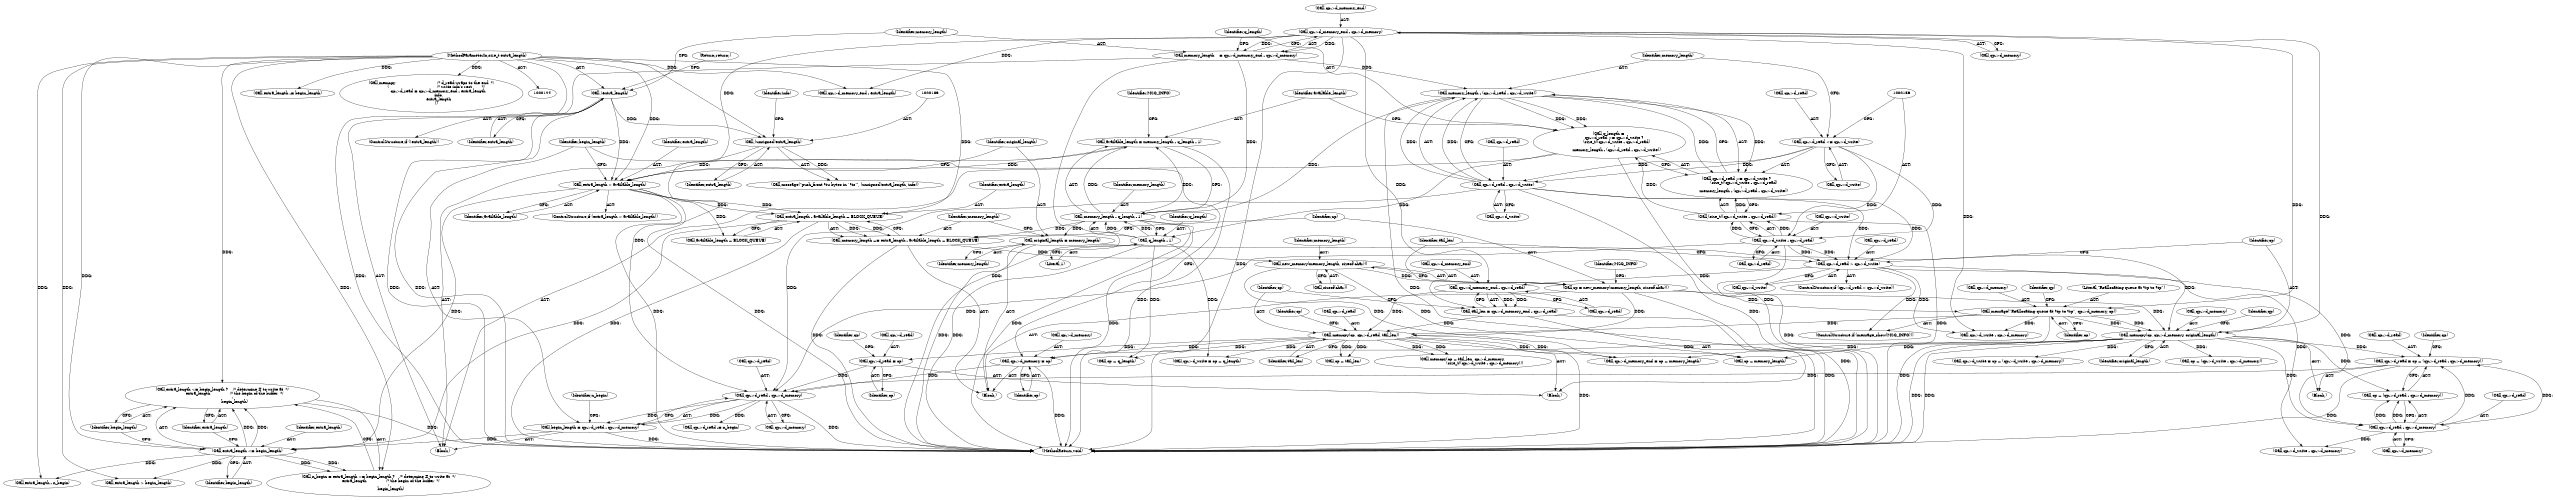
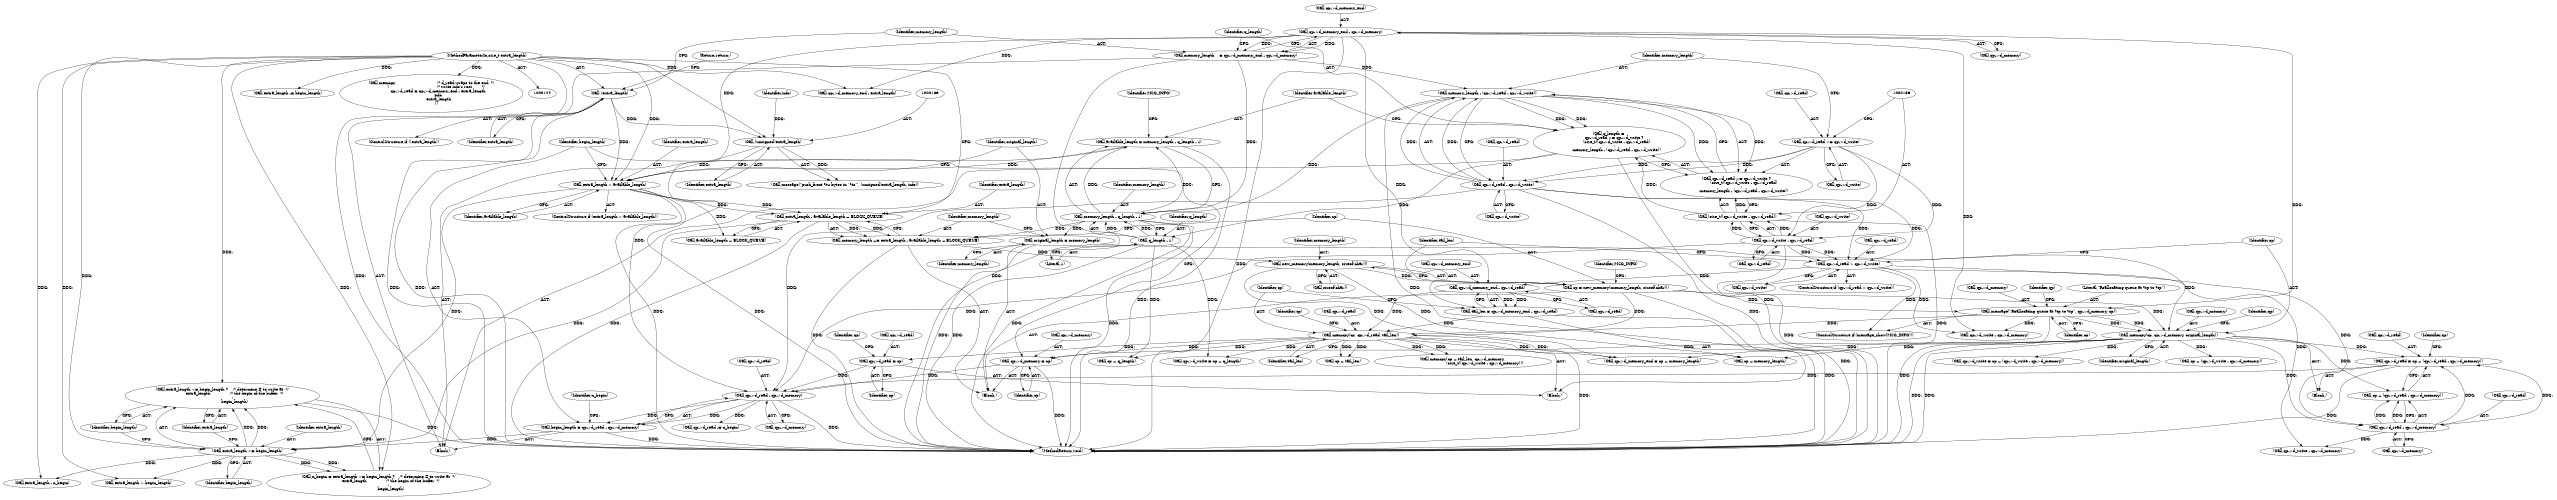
  digraph {
    fontname="DejaVu Serif"
    node [fontname="DejaVu Serif"]
    edge [fontname="DejaVu Serif"]
    n1 [label="(Call,extra_length <= begin_length ?    /* determine # to write at  */\n                    extra_length                /* the begin of the buffer  */\n                :\n                    begin_length)"]
    n2 [label="(Identifier,begin_length)"]
    n3 [label="(MethodReturn,void)"]
    n4 [label="(Call,n_begin = extra_length <= begin_length ?    /* determine # to write at  */\n                    extra_length                /* the begin of the buffer  */\n                :\n                    begin_length)"]
    n5 [label="(Identifier,extra_length)"]
    n6 [label="(Call,extra_length <= begin_length)"]
    n7 [label="(Identifier,begin_length)"]
    n8 [label="(Call,extra_length - n_begin)"]
    n9 [label="(Call,extra_length > begin_length)"]
    n10 [label="(Call,extra_length > available_length)"]
    n11 [label="(Call,extra_length - available_length + BLOCK_QUEUE)"]
    n12 [label="(Identifier,available_length)"]
    n13 [label="(ControlStructure,if (extra_length > available_length))"]
    n14 [label="(Call,available_length + BLOCK_QUEUE)"]
    n15 [label="(Call,memory_length += extra_length - available_length + BLOCK_QUEUE)"]
    n16 [label="(Call,(unsigned)extra_length)"]
    n17 [label="(Call,message(\"push_front %u bytes in `%s'\", (unsigned)extra_length, info))"]
    n18 [label="(Identifier,extra_length)"]
    n19 [label="(Call,!extra_length)"]
    n20 [label="(Identifier,extra_length)"]
    n21 [label="(ControlStructure,if (!extra_length))"]
    n22 [label="(MethodParameterIn,size_t extra_length)"]
    n23 [label="(Call,qp->d_memory_end - extra_length)"]
    n24 [label="(Call,extra_length -= begin_length)"]
    n25 [label="(Call,memcpy                                  /* d_read wraps to the end  */\n        (                                       /* write info's rest        */\n            qp->d_read = qp->d_memory_end - extra_length,\n            info,\n            extra_length\n        ))"]
    1000124
    n27 [label="(Call,available_length = memory_length - q_length - 1)"]
    n28 [label="(Call,memory_length - q_length - 1)"]
    n29 [label="(Block,)"]
    n30 [label="(Call,q_length - 1)"]
    n31 [label="(Call,original_length = memory_length)"]
    n32 [label="(Call,cp + q_length)"]
    n33 [label="(Literal,1)"]
    n34 [label="(Call,qp->d_write = cp + q_length)"]
    n35 [label="(Call,new_memory(memory_length, sizeof(char)))"]
    n36 [label="(Block,)"]
    n37 [label="(Call,memcpy(cp, qp->d_memory, original_length))"]
    n38 [label="(Identifier,memory_length)"]
    n39 [label="(Call,memory_length - (qp->d_read - qp->d_write))"]
    n40 [label="(Call,qp->d_read - qp->d_write)"]
    n41 [label="(Call,q_length = \n        qp->d_read <= qp->d_write ?\n            (size_t)(qp->d_write - qp->d_read)\n        :\n            memory_length - (qp->d_read - qp->d_write))"]
    n42 [label="(Call,qp->d_read <= qp->d_write ?\n            (size_t)(qp->d_write - qp->d_read)\n        :\n            memory_length - (qp->d_read - qp->d_write))"]
    n43 [label="(Call,qp->d_read - qp->d_memory)"]
    n44 [label="(Call,qp->d_read > qp->d_write)"]
    n45 [label="(Call,qp->d_write)"]
    n46 [label="(Call,(size_t)(qp->d_write - qp->d_read))"]
    n47 [label="(Call,memory_length    = qp->d_memory_end - qp->d_memory)"]
    n48 [label="(Call,qp->d_memory_end - qp->d_memory)"]
    n49 [label="(Call,message(\"Reallocating queue at %p to %p\", qp->d_memory, cp))"]
    n50 [label="(Call,qp->d_memory_end - qp->d_read)"]
    n51 [label="(Call,qp->d_memory)"]
    n52 [label="(Call,qp->d_write - qp->d_memory)"]
    n53 [label="(Call,begin_length = qp->d_read - qp->d_memory)"]
    n54 [label="(Call,qp->d_memory)"]
    n55 [label="(Call,qp->d_read -= n_begin)"]
    n56 [label="(Call,qp->d_read = cp + (qp->d_read - qp->d_memory))"]
    n57 [label="(Block,)"]
    n58 [label="(Call,cp + (qp->d_read - qp->d_memory))"]
    n59 [label="(Call,qp->d_read - qp->d_memory)"]
    n60 [label="(Call,qp->d_memory = cp)"]
    n61 [label="(Call,qp->d_memory_end = cp + memory_length)"]
    n62 [label="(Call,qp->d_write = cp + (qp->d_write - qp->d_memory))"]
    n63 [label="(Call,cp + memory_length)"]
    n64 [label="(Identifier,original_length)"]
    n65 [label="(Call,cp + (qp->d_write - qp->d_memory))"]
    n66 [label="(Call,memcpy(cp, qp->d_read, tail_len))"]
    n67 [label="(Identifier,cp)"]
    n68 [label="(ControlStructure,if (message_show(MSG_INFO)))"]
    n69 [label="(Call,tail_len = qp->d_memory_end - qp->d_read)"]
    n70 [label="(Call,qp->d_read)"]
    n71 [label="(Call,qp->d_write - qp->d_memory)"]
    n72 [label="(Call,qp->d_write)"]
    n73 [label="(ControlStructure,if (qp->d_read > qp->d_write))"]
    n74 [label="(Call,qp->d_read <= qp->d_write)"]
    n75 [label="(Call,qp->d_write - qp->d_read)"]
    n76 [label="(Call,qp->d_write)"]
    n77 [label="(Call,qp->d_read)"]
    n78 [label="(Call,qp->d_memory)"]
    n79 [label="(Identifier,cp)"]
    n80 [label="(Call,cp = new_memory(memory_length, sizeof(char)))"]
    n81 [label="(Call,sizeof(char))"]
    n82 [label="(Call,qp->d_read = cp)"]
    n83 [label="(Block,)"]
    n84 [label="(Call,memcpy(cp + tail_len, qp->d_memory, \n                                    (size_t)(qp->d_write - qp->d_memory)))"]
    n85 [label="(Identifier,tail_len)"]
    n86 [label="(Call,cp + tail_len)"]
    n87 [label="(Identifier,cp)"]
    n88 [label="(Identifier,extra_length)"]
    n89 [label="(Call,qp->d_read)"]
    n90 [label="(Identifier,tail_len)"]
    n91 [label="(Identifier,extra_length)"]
    n92 [label="(Call,qp->d_memory)"]
    n93 [label="(Call,qp->d_memory)"]
    n94 [label="(Identifier,q_length)"]
    n95 [label="(Identifier,qp)"]
    n96 [label="(Call,qp->d_read)"]
    n97 [label="(Call,qp->d_read)"]
    n98 [label="(Identifier,cp)"]
    n99 [label="(Identifier,cp)"]
    n100 [label="(Identifier,MSG_INFO)"]
    n101 [label="(Identifier,available_length)"]
    n102 [label="(Identifier,memory_length)"]
    n103 [label="(Call,qp->d_write)"]
    n104 [label="(Identifier,qp)"]
    n105 [label="(Identifier,qp)"]
    n106 [label="(Identifier,q_length)"]
    n107 [label="(Identifier,cp)"]
    n108 [label="(Identifier,info)"]
    n109 [label="(Identifier,begin_length)"]
    n110 [label="(Call,qp->d_memory_end)"]
    n111 [label="(Literal,\"Reallocating queue at %p to %p\")"]
    n112 [label="(Identifier,memory_length)"]
    n113 [label="(Identifier,cp)"]
    n114 [label="(Call,qp->d_read)"]
    n115 [label="(Call,qp->d_read)"]
    n116 [label="(Identifier,extra_length)"]
    n117 [label="(Call,qp->d_read)"]
    n118 [label="(Return,return;)"]
    n119 [label="(Call,qp->d_memory)"]
    n120 [label="(Identifier,MSG_INFO)"]
    n121 [label="(Identifier,memory_length)"]
    n122 [label="(Identifier,memory_length)"]
    n123 [label="(Call,qp->d_read)"]
    n124 [label="(Identifier,n_begin)"]
    n125 [label="(Call,qp->d_read)"]
    n126 [label="(Identifier,qp)"]
    n127 [label="(Identifier,memory_length)"]
    n128 [label="(Identifier,original_length)"]
    n129 [label="(Call,qp->d_memory_end)"]
    1000189
    1000159
    n1 -> n2 [label="CFG: "]
    n1 -> n3 [label="DDG: "]
    n1 -> n4 [label="AST: "]
    n1 -> n5 [label="CFG: "]
    n2 -> n1 [label="AST: "]
    n2 -> n6 [label="CFG: "]
    n4 -> n1 [label="CFG: "]
    n5 -> n1 [label="AST: "]
    n5 -> n6 [label="CFG: "]
    n6 -> n1 [label="AST: "]
    n6 -> n1 [label="DDG: "]
    n6 -> n1 [label="DDG: "]
    n6 -> n4 [label="DDG: "]
    n6 -> n4 [label="DDG: "]
    n6 -> n7 [label="CFG: "]
    n6 -> n8 [label="DDG: "]
    n6 -> n9 [label="DDG: "]
    n7 -> n6 [label="AST: "]
    n10 -> n3 [label="DDG: "]
    n10 -> n3 [label="DDG: "]
    n10 -> n6 [label="DDG: "]
    n10 -> n11 [label="DDG: "]
    n10 -> n11 [label="DDG: "]
    n10 -> n12 [label="CFG: "]
    n10 -> n13 [label="AST: "]
    n10 -> n14 [label="DDG: "]
    n11 -> n3 [label="DDG: "]
    n11 -> n6 [label="DDG: "]
    n11 -> n14 [label="CFG: "]
    n11 -> n15 [label="AST: "]
    n11 -> n15 [label="DDG: "]
    n11 -> n15 [label="DDG: "]
    n12 -> n10 [label="AST: "]
    n14 -> n11 [label="AST: "]
    n15 -> n3 [label="DDG: "]
    n15 -> n11 [label="CFG: "]
    n15 -> n35 [label="DDG: "]
    n15 -> n36 [label="AST: "]
    n16 -> n10 [label="DDG: "]
    n16 -> n17 [label="AST: "]
    n16 -> n17 [label="DDG: "]
    n16 -> n18 [label="CFG: "]
    n18 -> n16 [label="AST: "]
    n19 -> n3 [label="DDG: "]
    n19 -> n3 [label="DDG: "]
    n19 -> n10 [label="DDG: "]
    n19 -> n16 [label="DDG: "]
    n19 -> n20 [label="CFG: "]
    n19 -> n21 [label="AST: "]
    n20 -> n19 [label="AST: "]
    n22 -> n1 [label="DDG: "]
    n22 -> n3 [label="DDG: "]
    n22 -> n4 [label="DDG: "]
    n22 -> n6 [label="DDG: "]
    n22 -> n8 [label="DDG: "]
    n22 -> n9 [label="DDG: "]
    n22 -> n10 [label="DDG: "]
-   n22 -> n11 [label="DDG: "]
+   n22 -> n11 [label="CFG: "]
    n22 -> n16 [label="DDG: "]
    n22 -> n19 [label="AST: "]
    n22 -> n23 [label="DDG: "]
    n22 -> n24 [label="DDG: "]
    n22 -> n25 [label="DDG: "]
    n22 -> 1000124 [label="AST: "]
    n27 -> n3 [label="DDG: "]
    n27 -> n10 [label="DDG: "]
    n27 -> n28 [label="CFG: "]
    n27 -> n29 [label="AST: "]
    n28 -> n3 [label="DDG: "]
    n28 -> n3 [label="DDG: "]
    n28 -> n15 [label="DDG: "]
    n28 -> n27 [label="AST: "]
    n28 -> n27 [label="DDG: "]
    n28 -> n27 [label="DDG: "]
    n28 -> n30 [label="CFG: "]
    n28 -> n31 [label="DDG: "]
    n30 -> n3 [label="DDG: "]
    n30 -> n28 [label="AST: "]
    n30 -> n28 [label="DDG: "]
    n30 -> n28 [label="DDG: "]
    n30 -> n32 [label="DDG: "]
    n30 -> n33 [label="CFG: "]
    n30 -> n34 [label="DDG: "]
    n31 -> n3 [label="DDG: "]
    n31 -> n36 [label="AST: "]
    n31 -> n37 [label="DDG: "]
    n31 -> n38 [label="CFG: "]
    n33 -> n30 [label="AST: "]
    n35 -> n61 [label="DDG: "]
    n35 -> n63 [label="DDG: "]
    n35 -> n80 [label="AST: "]
    n35 -> n80 [label="DDG: "]
    n35 -> n81 [label="CFG: "]
    n37 -> n3 [label="DDG: "]
    n37 -> n3 [label="DDG: "]
    n37 -> n56 [label="DDG: "]
    n37 -> n57 [label="AST: "]
    n37 -> n58 [label="DDG: "]
    n37 -> n59 [label="DDG: "]
    n37 -> n60 [label="DDG: "]
    n37 -> n61 [label="DDG: "]
    n37 -> n62 [label="DDG: "]
    n37 -> n63 [label="DDG: "]
    n37 -> n64 [label="CFG: "]
    n37 -> n65 [label="DDG: "]
    n38 -> n31 [label="AST: "]
    n39 -> n3 [label="DDG: "]
    n39 -> n28 [label="DDG: "]
    n39 -> n40 [label="CFG: "]
    n39 -> n41 [label="DDG: "]
    n39 -> n41 [label="DDG: "]
    n39 -> n42 [label="AST: "]
    n39 -> n42 [label="DDG: "]
    n39 -> n42 [label="DDG: "]
    n40 -> n3 [label="DDG: "]
    n40 -> n39 [label="AST: "]
    n40 -> n39 [label="DDG: "]
    n40 -> n39 [label="DDG: "]
    n40 -> n43 [label="DDG: "]
    n40 -> n44 [label="DDG: "]
    n40 -> n44 [label="DDG: "]
    n40 -> n45 [label="CFG: "]
    n41 -> n3 [label="DDG: "]
    n41 -> n29 [label="AST: "]
    n41 -> n30 [label="DDG: "]
    n41 -> n42 [label="CFG: "]
    n42 -> n39 [label="CFG: "]
    n42 -> n41 [label="AST: "]
    n42 -> n46 [label="CFG: "]
    n43 -> n3 [label="DDG: "]
    n43 -> n53 [label="AST: "]
    n43 -> n53 [label="DDG: "]
    n43 -> n53 [label="DDG: "]
    n43 -> n54 [label="CFG: "]
    n43 -> n55 [label="DDG: "]
    n44 -> n50 [label="DDG: "]
    n44 -> n52 [label="DDG: "]
    n44 -> n59 [label="DDG: "]
    n44 -> n68 [label="DDG: "]
    n44 -> n71 [label="DDG: "]
    n44 -> n72 [label="CFG: "]
    n44 -> n73 [label="AST: "]
    n45 -> n40 [label="AST: "]
    n46 -> n3 [label="DDG: "]
    n46 -> n41 [label="DDG: "]
    n46 -> n42 [label="AST: "]
    n46 -> n42 [label="DDG: "]
    n46 -> n75 [label="CFG: "]
    n47 -> n3 [label="DDG: "]
    n47 -> n28 [label="DDG: "]
    n47 -> n29 [label="AST: "]
    n47 -> n39 [label="DDG: "]
    n47 -> n48 [label="CFG: "]
    n48 -> n3 [label="DDG: "]
    n48 -> n23 [label="DDG: "]
-   n48 -> n37 [label="DDG: "]
    n48 -> n43 [label="DDG: "]
    n48 -> n47 [label="AST: "]
    n48 -> n47 [label="DDG: "]
    n48 -> n47 [label="DDG: "]
    n48 -> n49 [label="DDG: "]
    n48 -> n50 [label="DDG: "]
    n48 -> n51 [label="CFG: "]
    n48 -> n52 [label="DDG: "]
    n49 -> n3 [label="DDG: "]
    n49 -> n37 [label="DDG: "]
    n49 -> n37 [label="DDG: "]
    n49 -> n52 [label="DDG: "]
    n49 -> n66 [label="DDG: "]
    n49 -> n67 [label="CFG: "]
    n49 -> n68 [label="AST: "]
    n50 -> n66 [label="DDG: "]
    n50 -> n69 [label="AST: "]
    n50 -> n69 [label="DDG: "]
    n50 -> n69 [label="DDG: "]
    n50 -> n70 [label="CFG: "]
    n51 -> n48 [label="AST: "]
    n53 -> n3 [label="DDG: "]
    n53 -> n6 [label="DDG: "]
    n53 -> n29 [label="AST: "]
    n53 -> n43 [label="CFG: "]
    n54 -> n43 [label="AST: "]
    n56 -> n3 [label="DDG: "]
    n56 -> n43 [label="DDG: "]
    n56 -> n57 [label="AST: "]
    n56 -> n58 [label="CFG: "]
    n58 -> n56 [label="AST: "]
    n58 -> n59 [label="CFG: "]
    n59 -> n56 [label="DDG: "]
    n59 -> n56 [label="DDG: "]
    n59 -> n58 [label="AST: "]
    n59 -> n58 [label="DDG: "]
    n59 -> n58 [label="DDG: "]
    n59 -> n71 [label="DDG: "]
    n59 -> n78 [label="CFG: "]
    n60 -> n3 [label="DDG: "]
    n60 -> n36 [label="AST: "]
    n60 -> n43 [label="DDG: "]
    n60 -> n79 [label="CFG: "]
    n64 -> n37 [label="AST: "]
    n66 -> n3 [label="DDG: "]
    n66 -> n32 [label="DDG: "]
    n66 -> n34 [label="DDG: "]
    n66 -> n60 [label="DDG: "]
    n66 -> n61 [label="DDG: "]
    n66 -> n63 [label="DDG: "]
    n66 -> n82 [label="DDG: "]
    n66 -> n83 [label="AST: "]
    n66 -> n84 [label="DDG: "]
    n66 -> n84 [label="DDG: "]
    n66 -> n85 [label="CFG: "]
    n66 -> n86 [label="DDG: "]
    n66 -> n86 [label="DDG: "]
    n67 -> n49 [label="AST: "]
    n69 -> n3 [label="DDG: "]
    n69 -> n50 [label="CFG: "]
    n69 -> n66 [label="DDG: "]
    n69 -> n83 [label="AST: "]
    n70 -> n50 [label="AST: "]
    n72 -> n44 [label="AST: "]
    n74 -> n40 [label="DDG: "]
    n74 -> n40 [label="DDG: "]
    n74 -> n42 [label="AST: "]
    n74 -> n75 [label="DDG: "]
    n74 -> n75 [label="DDG: "]
    n74 -> n76 [label="CFG: "]
    n75 -> n3 [label="DDG: "]
    n75 -> n43 [label="DDG: "]
    n75 -> n44 [label="DDG: "]
    n75 -> n44 [label="DDG: "]
    n75 -> n46 [label="AST: "]
    n75 -> n46 [label="DDG: "]
    n75 -> n46 [label="DDG: "]
    n75 -> n77 [label="CFG: "]
    n76 -> n74 [label="AST: "]
    n77 -> n75 [label="AST: "]
    n78 -> n59 [label="AST: "]
    n79 -> n60 [label="AST: "]
    n80 -> n3 [label="DDG: "]
    n80 -> n35 [label="CFG: "]
    n80 -> n36 [label="AST: "]
    n80 -> n37 [label="DDG: "]
    n80 -> n49 [label="DDG: "]
    n80 -> n66 [label="DDG: "]
    n81 -> n35 [label="AST: "]
    n82 -> n43 [label="DDG: "]
    n82 -> n83 [label="AST: "]
    n82 -> n87 [label="CFG: "]
    n85 -> n66 [label="AST: "]
    n87 -> n82 [label="AST: "]
    n88 -> n11 [label="AST: "]
    n89 -> n44 [label="AST: "]
    n90 -> n44 [label="CFG: "]
    n90 -> n69 [label="AST: "]
    n91 -> n10 [label="AST: "]
    n92 -> n49 [label="AST: "]
    n93 -> n37 [label="AST: "]
    n94 -> n30 [label="AST: "]
    n95 -> n49 [label="CFG: "]
    n96 -> n56 [label="AST: "]
    n97 -> n74 [label="AST: "]
    n98 -> n66 [label="AST: "]
    n98 -> n69 [label="CFG: "]
    n99 -> n37 [label="AST: "]
    n99 -> n44 [label="CFG: "]
    n100 -> n80 [label="CFG: "]
    n101 -> n27 [label="AST: "]
    n101 -> n41 [label="CFG: "]
    n102 -> n39 [label="AST: "]
    n102 -> n74 [label="CFG: "]
    n103 -> n75 [label="AST: "]
    n104 -> n37 [label="CFG: "]
    n105 -> n82 [label="CFG: "]
    n106 -> n41 [label="AST: "]
    n106 -> n47 [label="CFG: "]
    n107 -> n66 [label="CFG: "]
-   n108 -> n16 [label="CFG: "]
+   n108 -> n16 [label="DDG: "]
    n109 -> n10 [label="CFG: "]
    n109 -> n53 [label="AST: "]
    n109 -> n60 [label="CFG: "]
    n110 -> n50 [label="AST: "]
    n111 -> n49 [label="AST: "]
    n112 -> n19 [label="CFG: "]
    n112 -> n47 [label="AST: "]
    n113 -> n15 [label="CFG: "]
    n113 -> n80 [label="AST: "]
    n114 -> n66 [label="AST: "]
    n115 -> n82 [label="AST: "]
    n116 -> n6 [label="AST: "]
    n117 -> n40 [label="AST: "]
    n118 -> n19 [label="CFG: "]
    n119 -> n60 [label="AST: "]
    n120 -> n27 [label="CFG: "]
    n121 -> n35 [label="AST: "]
    n122 -> n28 [label="AST: "]
    n123 -> n43 [label="AST: "]
    n124 -> n53 [label="CFG: "]
    n125 -> n59 [label="AST: "]
    n126 -> n56 [label="CFG: "]
    n127 -> n15 [label="AST: "]
    n127 -> n31 [label="CFG: "]
    n128 -> n10 [label="CFG: "]
    n128 -> n31 [label="AST: "]
    n129 -> n48 [label="AST: "]
    1000189 -> n16 [label="AST: "]
    1000159 -> n46 [label="AST: "]
    1000159 -> n74 [label="CFG: "]
  }
